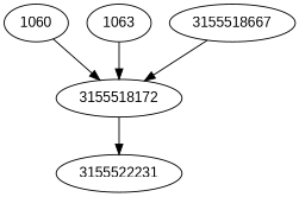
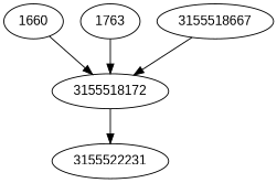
  strict digraph {
    fontname="Liberation Sans"
    node [fontname="Liberation Sans"]
    edge [fontname="Liberation Sans"]
-   1060
+   1060 [label=1660]
    3155518172
    3155522231
-   1063
+   1063 [label=1763]
    3155518667
    1060 -> 3155518172
    3155518172 -> 3155522231
    1063 -> 3155518172
    3155518667 -> 3155518172
  }
